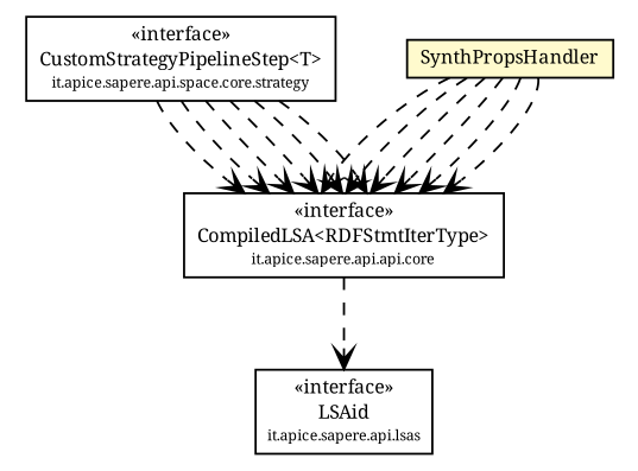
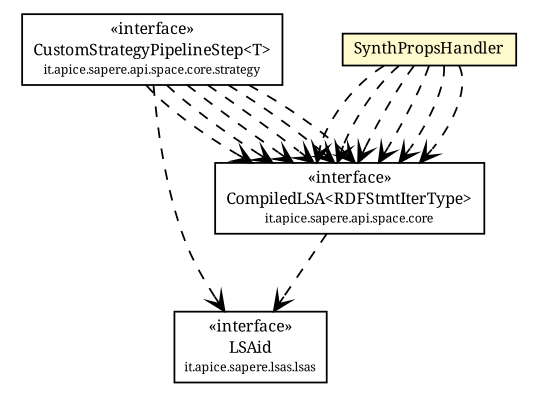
  digraph {
    fontname="Noto Serif"
    node [fontcolor=black fontname="Noto Serif" fontsize=9.0 shape=plaintext]
    edge [arrowhead=open color=black fontcolor=black fontname="Noto Serif" fontsize=10.0 headport=p labelfontname=Helvetica labelfontsize=10 style=dashed tailport=p]
-   n1 [label=<<table border="0" cellborder="1" cellspacing="0" cellpadding="2" port="p" href="../../api/lsas/LSAid.html"> 		<tr><td><table border="0" cellspacing="0" cellpadding="1"> 			<tr><td> &laquo;interface&raquo; </td></tr> 			<tr><td> LSAid </td></tr> 			<tr><td><font point-size="7.0"> it.apice.sapere.api.lsas </font></td></tr> 		</table></td></tr> 		</table>>]
-   n2 [label=<<table border="0" cellborder="1" cellspacing="0" cellpadding="2" port="p" href="../../api/space/core/CompiledLSA.html"> 		<tr><td><table border="0" cellspacing="0" cellpadding="1"> 			<tr><td> &laquo;interface&raquo; </td></tr> 			<tr><td> CompiledLSA&lt;RDFStmtIterType&gt; </td></tr> 			<tr><td><font point-size="7.0"> it.apice.sapere.api.api.core </font></td></tr> 		</table></td></tr> 		</table>>]
+   n1 [label=<<table border="0" cellborder="1" cellspacing="0" cellpadding="2" port="p" href="../../api/lsas/LSAid.html"> 		<tr><td><table border="0" cellspacing="0" cellpadding="1"> 			<tr><td> &laquo;interface&raquo; </td></tr> 			<tr><td> LSAid </td></tr> 			<tr><td><font point-size="7.0"> it.apice.sapere.lsas.lsas </font></td></tr> 		</table></td></tr> 		</table>>]
+   n2 [label=<<table border="0" cellborder="1" cellspacing="0" cellpadding="2" port="p" href="../../api/space/core/CompiledLSA.html"> 		<tr><td><table border="0" cellspacing="0" cellpadding="1"> 			<tr><td> &laquo;interface&raquo; </td></tr> 			<tr><td> CompiledLSA&lt;RDFStmtIterType&gt; </td></tr> 			<tr><td><font point-size="7.0"> it.apice.sapere.api.space.core </font></td></tr> 		</table></td></tr> 		</table>>]
    n3 [label=<<table border="0" cellborder="1" cellspacing="0" cellpadding="2" port="p" href="../../api/space/core/strategy/CustomStrategyPipelineStep.html"> 		<tr><td><table border="0" cellspacing="0" cellpadding="1"> 			<tr><td> &laquo;interface&raquo; </td></tr> 			<tr><td> CustomStrategyPipelineStep&lt;T&gt; </td></tr> 			<tr><td><font point-size="7.0"> it.apice.sapere.api.space.core.strategy </font></td></tr> 		</table></td></tr> 		</table>>]
    n4 [label=<<table border="0" cellborder="1" cellspacing="0" cellpadding="2" port="p" bgcolor="lemonChiffon" href="./SynthPropsHandler.html"> 		<tr><td><table border="0" cellspacing="0" cellpadding="1"> 			<tr><td> SynthPropsHandler </td></tr> 		</table></td></tr> 		</table>>]
    n2 -> n1
+   n3 -> n1
    n3 -> n2
    n3 -> n2
    n3 -> n2
    n3 -> n2
    n3 -> n2
    n3 -> n2
    n4 -> n2
    n4 -> n2
    n4 -> n2
    n4 -> n2
    n4 -> n2
    n4 -> n2
  }
